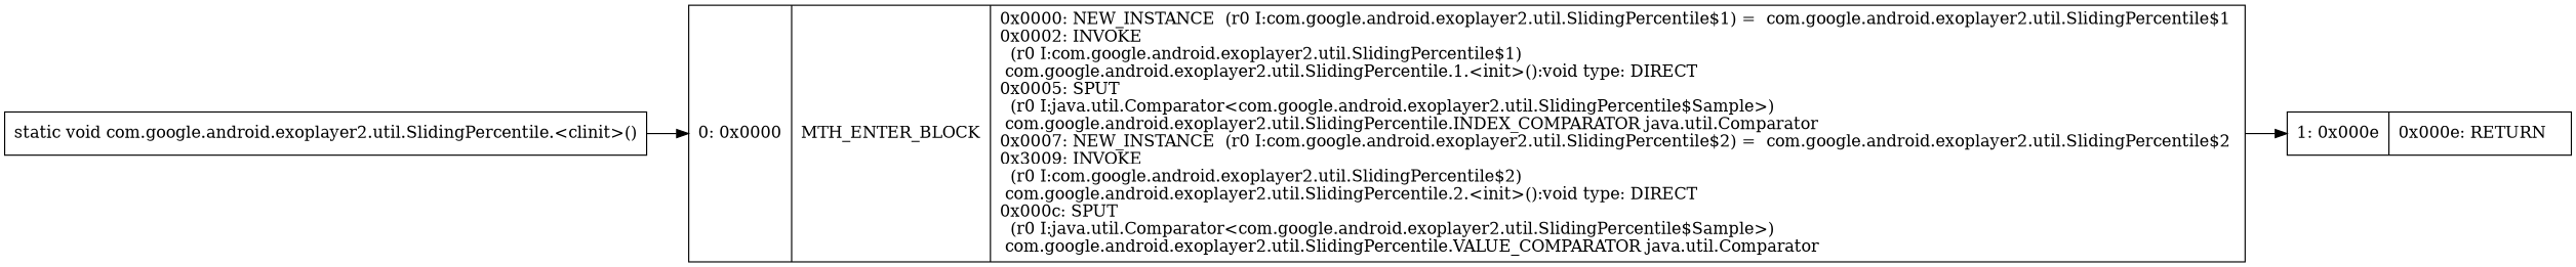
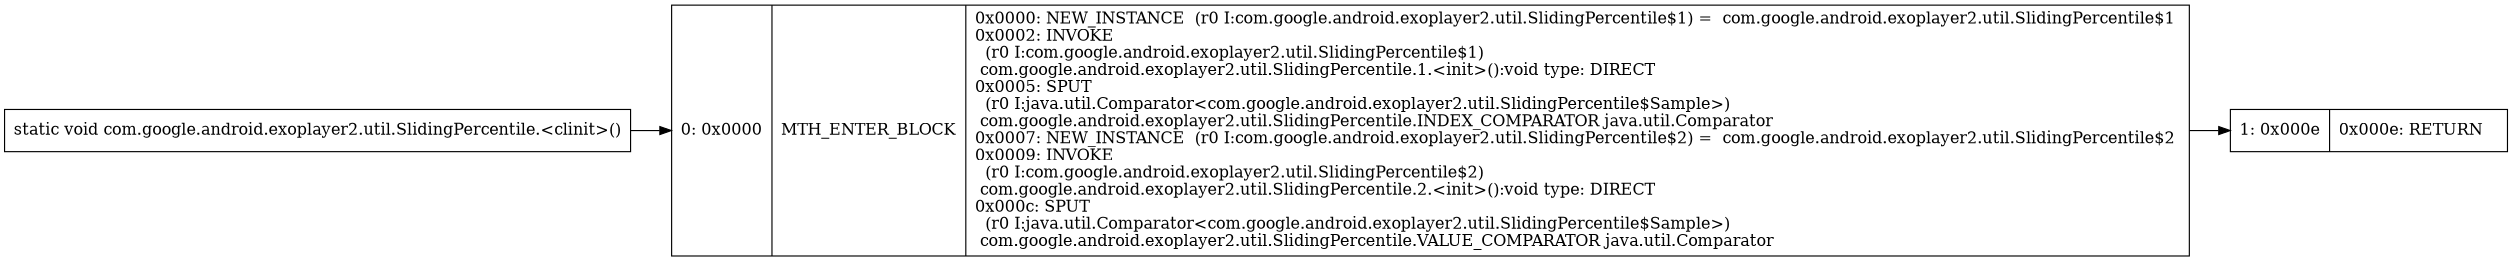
  digraph {
    rankdir=LR
    node [shape=record]
-   n1 [label="{0\:\ 0x0000|MTH_ENTER_BLOCK\l|0x0000: NEW_INSTANCE  (r0 I:com.google.android.exoplayer2.util.SlidingPercentile$1) =  com.google.android.exoplayer2.util.SlidingPercentile$1 \l0x0002: INVOKE  \l  (r0 I:com.google.android.exoplayer2.util.SlidingPercentile$1)\l com.google.android.exoplayer2.util.SlidingPercentile.1.\<init\>():void type: DIRECT \l0x0005: SPUT  \l  (r0 I:java.util.Comparator\<com.google.android.exoplayer2.util.SlidingPercentile$Sample\>)\l com.google.android.exoplayer2.util.SlidingPercentile.INDEX_COMPARATOR java.util.Comparator \l0x0007: NEW_INSTANCE  (r0 I:com.google.android.exoplayer2.util.SlidingPercentile$2) =  com.google.android.exoplayer2.util.SlidingPercentile$2 \l0x3009: INVOKE  \l  (r0 I:com.google.android.exoplayer2.util.SlidingPercentile$2)\l com.google.android.exoplayer2.util.SlidingPercentile.2.\<init\>():void type: DIRECT \l0x000c: SPUT  \l  (r0 I:java.util.Comparator\<com.google.android.exoplayer2.util.SlidingPercentile$Sample\>)\l com.google.android.exoplayer2.util.SlidingPercentile.VALUE_COMPARATOR java.util.Comparator \l}"]
+   n1 [label="{0\:\ 0x0000|MTH_ENTER_BLOCK\l|0x0000: NEW_INSTANCE  (r0 I:com.google.android.exoplayer2.util.SlidingPercentile$1) =  com.google.android.exoplayer2.util.SlidingPercentile$1 \l0x0002: INVOKE  \l  (r0 I:com.google.android.exoplayer2.util.SlidingPercentile$1)\l com.google.android.exoplayer2.util.SlidingPercentile.1.\<init\>():void type: DIRECT \l0x0005: SPUT  \l  (r0 I:java.util.Comparator\<com.google.android.exoplayer2.util.SlidingPercentile$Sample\>)\l com.google.android.exoplayer2.util.SlidingPercentile.INDEX_COMPARATOR java.util.Comparator \l0x0007: NEW_INSTANCE  (r0 I:com.google.android.exoplayer2.util.SlidingPercentile$2) =  com.google.android.exoplayer2.util.SlidingPercentile$2 \l0x0009: INVOKE  \l  (r0 I:com.google.android.exoplayer2.util.SlidingPercentile$2)\l com.google.android.exoplayer2.util.SlidingPercentile.2.\<init\>():void type: DIRECT \l0x000c: SPUT  \l  (r0 I:java.util.Comparator\<com.google.android.exoplayer2.util.SlidingPercentile$Sample\>)\l com.google.android.exoplayer2.util.SlidingPercentile.VALUE_COMPARATOR java.util.Comparator \l}"]
    n2 [label="{1\:\ 0x000e|0x000e: RETURN   \l}"]
    n3 [label="{static void com.google.android.exoplayer2.util.SlidingPercentile.\<clinit\>() }"]
    n1 -> n2
    n3 -> n1
  }
